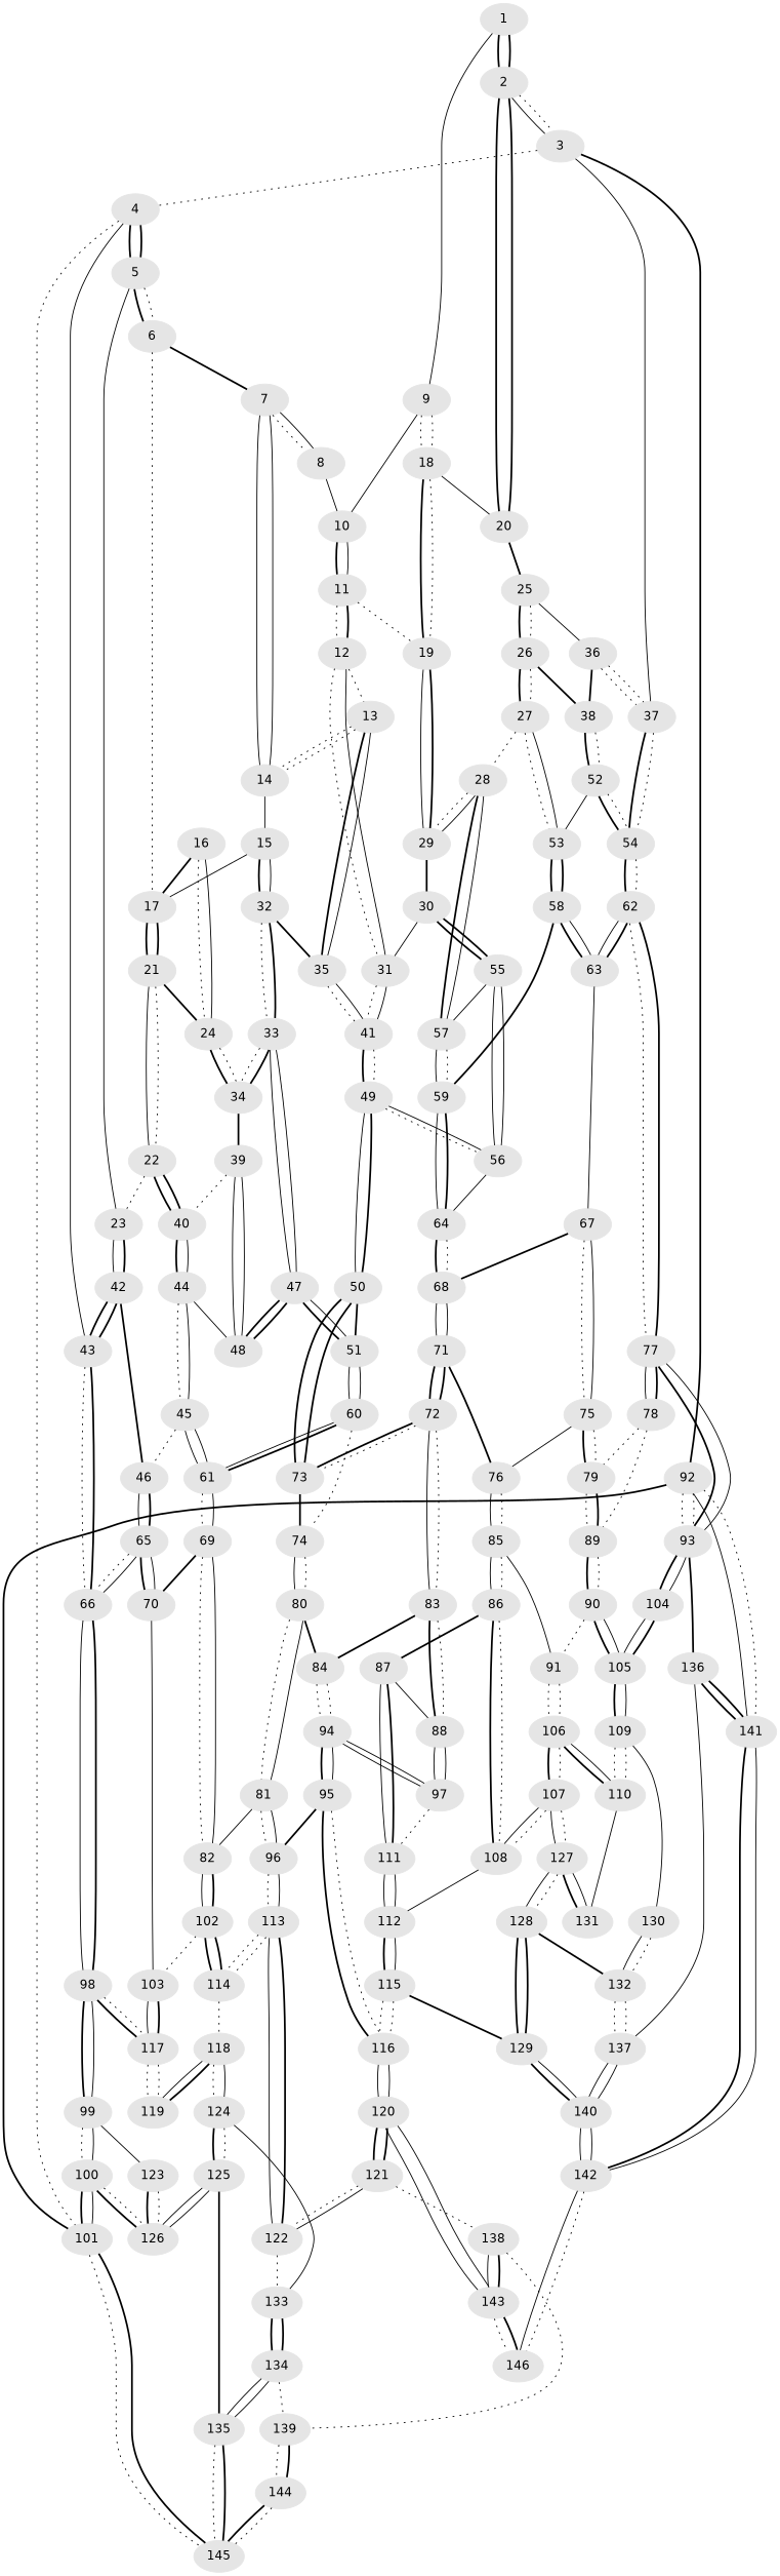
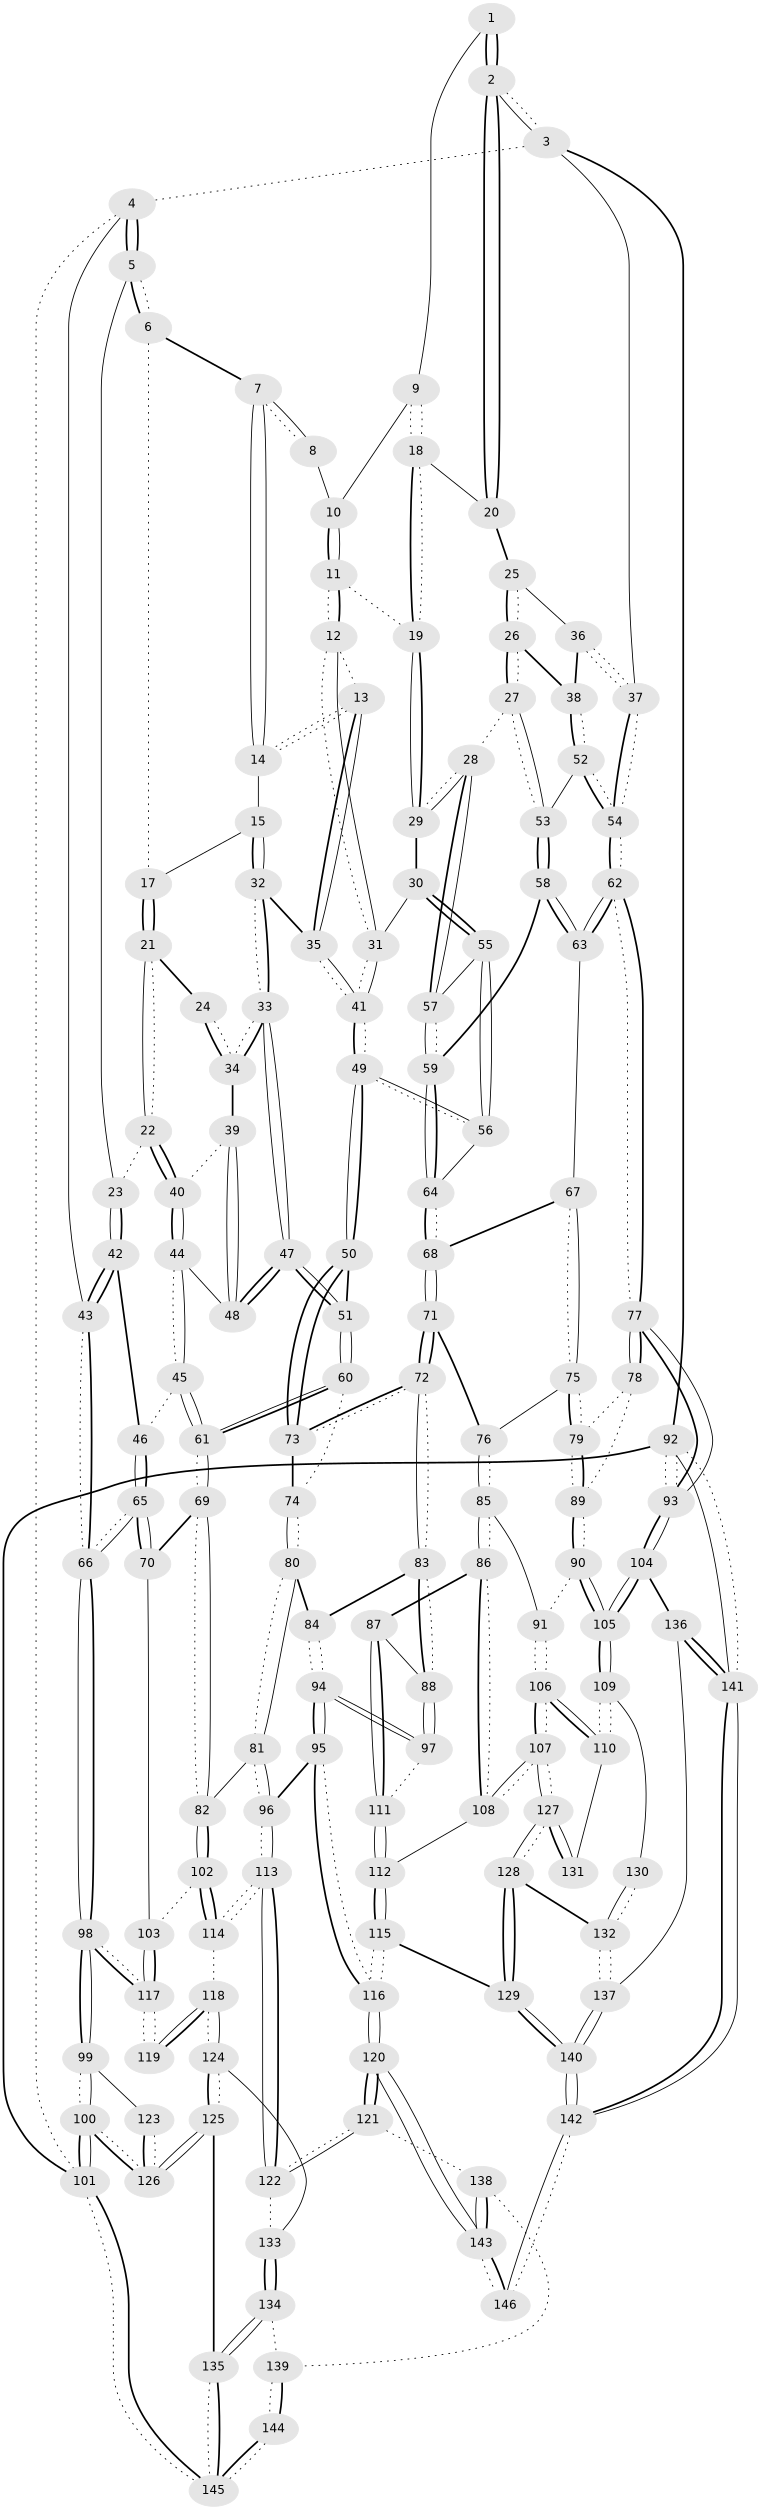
  graph {
    fontname="DejaVu Sans"
    node [color=gray90 fontname="DejaVu Sans" style=filled]
    edge [fontname="DejaVu Sans" style=bold]
    1
    2
    9
    3
    20
    10
    18
    4
    37
    92
    25
    5
    43
    101
    54
    93
    141
    6
    23
    66
    145
    7
    17
    42
    8
    14
    21
    15
    11
    19
    12
    13
    31
    29
    35
    41
    32
-   16
    24
    33
    34
    22
    30
    26
    36
    40
    44
    46
    39
    27
    38
    28
    53
    52
    57
    58
    59
    55
    56
    49
    47
    48
    51
    62
    45
    50
    65
    98
    61
    69
    70
    60
    73
    64
    74
    63
    77
    68
    67
    80
    82
    78
    75
    71
    103
    99
    117
    76
    79
    72
    102
    83
    85
    84
    88
    81
    89
    86
    91
    104
    90
    96
    94
    113
    114
    97
    95
    87
    108
    106
    111
    112
    105
    109
    107
    110
    142
    136
    116
    120
    122
    100
    123
    119
    126
    118
    137
    130
    127
    131
    128
    115
    132
    129
    133
    124
    140
    121
    143
    125
    138
    146
    139
    134
    135
    144
    1 -- 2
    1 -- 2
    1 -- 9 [style=solid]
    2 -- 3 [style=solid]
    2 -- 3 [style=dotted]
    2 -- 20
    2 -- 20
    9 -- 10 [style=solid]
    9 -- 18 [style=dotted]
    9 -- 18 [style=dotted]
    3 -- 4 [style=dotted]
    3 -- 37 [style=solid]
    3 -- 92
    20 -- 25
    10 -- 11
    10 -- 11 [style=solid]
    18 -- 20 [style=solid]
    18 -- 19
    18 -- 19 [style=dotted]
    4 -- 5
    4 -- 5
    4 -- 43 [style=solid]
    4 -- 101 [style=dotted]
    37 -- 54
    37 -- 54 [style=dotted]
    92 -- 101
    92 -- 93 [style=dotted]
    92 -- 93 [style=dotted]
    92 -- 141 [style=solid]
    92 -- 141 [style=dotted]
    25 -- 26
    25 -- 26 [style=dotted]
    25 -- 36 [style=solid]
    5 -- 6
    5 -- 6 [style=dotted]
    5 -- 23 [style=solid]
    43 -- 66 [style=dotted]
    43 -- 66
    101 -- 145 [style=dotted]
    101 -- 145
    54 -- 62
    54 -- 62 [style=dotted]
    93 -- 104
    93 -- 104 [style=solid]
    141 -- 142
    141 -- 142 [style=solid]
    6 -- 7
    6 -- 17 [style=dotted]
    23 -- 42 [style=solid]
    23 -- 42
    66 -- 98 [style=solid]
    66 -- 98
    7 -- 8 [style=dotted]
    7 -- 8 [style=solid]
    7 -- 14 [style=solid]
    7 -- 14 [style=solid]
    17 -- 21
    17 -- 21
    42 -- 43
    42 -- 43
    42 -- 46
    8 -- 10 [style=solid]
    14 -- 15 [style=solid]
    21 -- 24
    21 -- 22 [style=solid]
    21 -- 22 [style=dotted]
    15 -- 17 [style=solid]
    15 -- 32
    15 -- 32 [style=solid]
    11 -- 19 [style=dotted]
    11 -- 12 [style=dotted]
    11 -- 12
    19 -- 29 [style=solid]
    19 -- 29
    12 -- 13 [style=dotted]
    12 -- 31 [style=dotted]
    12 -- 31 [style=solid]
    13 -- 14 [style=dotted]
    13 -- 14 [style=dotted]
    13 -- 35
    13 -- 35 [style=solid]
    31 -- 41 [style=dotted]
    31 -- 41 [style=solid]
    29 -- 30
    35 -- 41 [style=dotted]
    35 -- 41 [style=solid]
    41 -- 49
    41 -- 49 [style=dotted]
    32 -- 35
    32 -- 33 [style=dotted]
    32 -- 33
-   16 -- 17
-   16 -- 24 [style=dotted]
-   16 -- 24 [style=solid]
    24 -- 34
    24 -- 34 [style=dotted]
    33 -- 34 [style=dotted]
    33 -- 34
    33 -- 47 [style=solid]
    33 -- 47 [style=solid]
    34 -- 39
    22 -- 23 [style=dotted]
    22 -- 40
    22 -- 40
    30 -- 31 [style=solid]
    30 -- 55
    30 -- 55
    26 -- 27
    26 -- 27 [style=dotted]
    26 -- 38
    36 -- 37 [style=dotted]
    36 -- 37 [style=dotted]
    36 -- 38
    40 -- 44
    40 -- 44 [style=solid]
    44 -- 48 [style=solid]
    44 -- 45 [style=dotted]
    44 -- 45 [style=solid]
    46 -- 65 [style=solid]
    46 -- 65
    39 -- 40 [style=dotted]
    39 -- 48 [style=solid]
    39 -- 48 [style=solid]
    27 -- 28 [style=dotted]
    27 -- 53 [style=dotted]
    27 -- 53 [style=solid]
    38 -- 52
    38 -- 52 [style=dotted]
    28 -- 29 [style=dotted]
    28 -- 29 [style=solid]
    28 -- 57
    28 -- 57 [style=solid]
    53 -- 58
    53 -- 58
    52 -- 54
    52 -- 54 [style=dotted]
    52 -- 53 [style=solid]
    57 -- 59 [style=solid]
    57 -- 59 [style=dotted]
    58 -- 59
    58 -- 63
    58 -- 63 [style=solid]
    59 -- 64 [style=solid]
    59 -- 64
    55 -- 57 [style=solid]
    55 -- 56 [style=solid]
    55 -- 56 [style=solid]
    56 -- 64 [style=solid]
    49 -- 56 [style=dotted]
    49 -- 56 [style=solid]
    49 -- 50 [style=solid]
    49 -- 50
    47 -- 48
    47 -- 48
    47 -- 51
    47 -- 51 [style=solid]
    51 -- 60 [style=solid]
    51 -- 60 [style=solid]
    62 -- 63 [style=solid]
    62 -- 63
    62 -- 77 [style=dotted]
    62 -- 77
    45 -- 46 [style=dotted]
    45 -- 61 [style=solid]
    45 -- 61 [style=solid]
    50 -- 51
    50 -- 73
    50 -- 73
    65 -- 66 [style=dotted]
    65 -- 66 [style=solid]
    65 -- 70
    65 -- 70 [style=solid]
    98 -- 99
    98 -- 99 [style=solid]
    98 -- 117
    98 -- 117 [style=dotted]
    61 -- 69 [style=dotted]
    61 -- 69 [style=solid]
    69 -- 70
    69 -- 82 [style=dotted]
    69 -- 82 [style=solid]
    70 -- 103 [style=solid]
    60 -- 61 [style=solid]
    60 -- 61
    60 -- 74 [style=dotted]
    73 -- 74
    64 -- 68
    64 -- 68 [style=dotted]
    74 -- 80 [style=solid]
    74 -- 80 [style=dotted]
    63 -- 67 [style=solid]
    77 -- 93
    77 -- 93 [style=solid]
    77 -- 78 [style=solid]
    77 -- 78
    68 -- 71 [style=solid]
    68 -- 71 [style=solid]
    67 -- 68
    67 -- 75 [style=dotted]
    67 -- 75 [style=solid]
    80 -- 84
    80 -- 81 [style=dotted]
    80 -- 81 [style=solid]
    82 -- 102 [style=solid]
    82 -- 102
    78 -- 79 [style=dotted]
    78 -- 89 [style=dotted]
    75 -- 76 [style=solid]
    75 -- 79
    75 -- 79 [style=dotted]
    71 -- 76
    71 -- 72
    71 -- 72
    103 -- 117 [style=solid]
    103 -- 117
    99 -- 100 [style=dotted]
    99 -- 100 [style=solid]
    99 -- 123 [style=solid]
    117 -- 119 [style=dotted]
    117 -- 119 [style=dotted]
    76 -- 85 [style=solid]
    76 -- 85 [style=dotted]
    79 -- 89 [style=dotted]
    79 -- 89
    72 -- 73
    72 -- 73 [style=dotted]
    72 -- 83 [style=solid]
    72 -- 83 [style=dotted]
    102 -- 103 [style=dotted]
    102 -- 114
    102 -- 114
    83 -- 84
    83 -- 88
    83 -- 88 [style=dotted]
    85 -- 86 [style=solid]
    85 -- 86 [style=dotted]
    85 -- 91 [style=solid]
    84 -- 94 [style=dotted]
    84 -- 94 [style=dotted]
    88 -- 97 [style=solid]
    88 -- 97 [style=solid]
    81 -- 82 [style=solid]
    81 -- 96 [style=dotted]
    81 -- 96 [style=solid]
    89 -- 90
    89 -- 90 [style=dotted]
    86 -- 87
    86 -- 108
    86 -- 108 [style=dotted]
    91 -- 106 [style=dotted]
    91 -- 106 [style=dotted]
    104 -- 105 [style=solid]
    104 -- 105
-   93 -- 136
+   104 -- 136
    90 -- 91 [style=dotted]
    90 -- 105
    90 -- 105 [style=solid]
    96 -- 113 [style=dotted]
    96 -- 113 [style=solid]
    94 -- 97 [style=solid]
    94 -- 97 [style=solid]
    94 -- 95
    94 -- 95 [style=solid]
    113 -- 114 [style=dotted]
    113 -- 114 [style=dotted]
    113 -- 122 [style=solid]
    113 -- 122
    114 -- 118 [style=dotted]
    97 -- 111 [style=dotted]
    95 -- 96
    95 -- 116
    95 -- 116 [style=dotted]
    87 -- 88 [style=solid]
    87 -- 111 [style=solid]
    87 -- 111
    108 -- 112 [style=solid]
    106 -- 107
    106 -- 107 [style=dotted]
    106 -- 110
    106 -- 110 [style=solid]
    111 -- 112 [style=solid]
    111 -- 112 [style=solid]
    112 -- 115
    112 -- 115 [style=solid]
    105 -- 109
    105 -- 109 [style=solid]
    109 -- 110 [style=dotted]
    109 -- 110 [style=dotted]
    109 -- 130 [style=solid]
    107 -- 108 [style=solid]
    107 -- 108 [style=dotted]
    107 -- 127 [style=solid]
    107 -- 127 [style=dotted]
    110 -- 131 [style=solid]
    142 -- 146 [style=solid]
    142 -- 146 [style=dotted]
    136 -- 141
    136 -- 141
    136 -- 137 [style=solid]
    116 -- 120 [style=solid]
    116 -- 120 [style=solid]
    120 -- 121
    120 -- 121
    120 -- 143 [style=solid]
    120 -- 143 [style=solid]
    122 -- 133 [style=dotted]
    100 -- 101
    100 -- 101 [style=solid]
    100 -- 126
    100 -- 126 [style=dotted]
    123 -- 126
    123 -- 126 [style=dotted]
    118 -- 119 [style=solid]
    118 -- 119
    118 -- 124 [style=dotted]
    118 -- 124 [style=solid]
    137 -- 140 [style=solid]
    137 -- 140 [style=solid]
    130 -- 132 [style=solid]
    130 -- 132 [style=dotted]
    127 -- 131
    127 -- 131 [style=solid]
    127 -- 128 [style=solid]
    127 -- 128 [style=dotted]
    128 -- 132
    128 -- 129
    128 -- 129
    115 -- 116 [style=dotted]
    115 -- 116 [style=dotted]
    115 -- 129
    132 -- 137 [style=dotted]
    132 -- 137 [style=dotted]
    129 -- 140
    129 -- 140 [style=solid]
    133 -- 134
    133 -- 134
    124 -- 133 [style=solid]
    124 -- 125
    124 -- 125 [style=dotted]
    140 -- 142 [style=solid]
    140 -- 142 [style=solid]
    121 -- 122 [style=dotted]
    121 -- 122 [style=solid]
    121 -- 138 [style=dotted]
    143 -- 146 [style=dotted]
    143 -- 146
    125 -- 126 [style=solid]
    125 -- 126 [style=solid]
    125 -- 135
    138 -- 143 [style=solid]
    138 -- 143
    138 -- 139 [style=dotted]
    139 -- 144 [style=dotted]
    139 -- 144
    134 -- 139 [style=dotted]
    134 -- 135 [style=solid]
    134 -- 135 [style=solid]
    135 -- 145 [style=dotted]
    135 -- 145
    144 -- 145
    144 -- 145 [style=dotted]
  }
